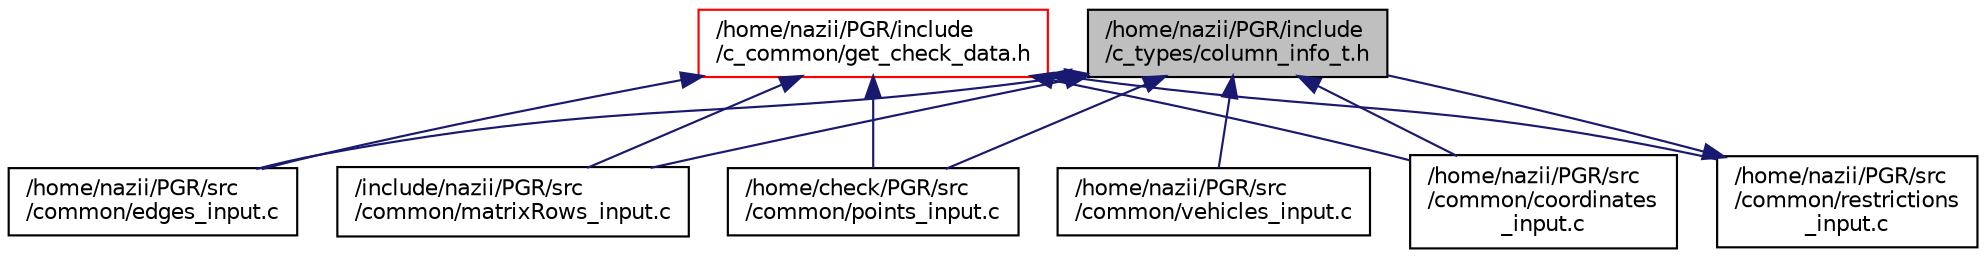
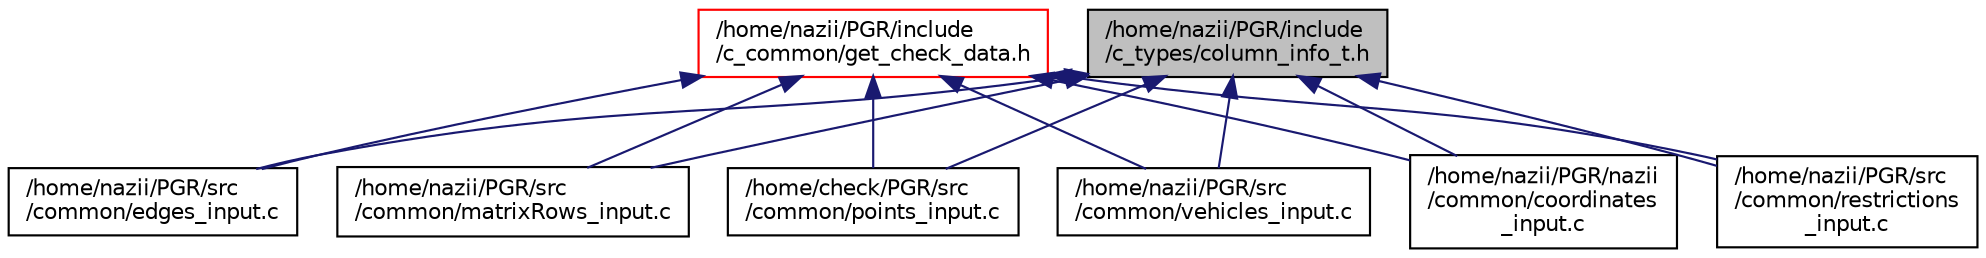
  digraph {
    node [color=black fillcolor=white fontname=Helvetica fontsize=10 shape=record style=filled]
    edge [color=midnightblue dir=back fontname=Helvetica fontsize=10 labelfontname=Helvetica labelfontsize=10 style=solid]
    n1 [fillcolor=grey75 fontcolor=black height=0.2 label="/home/nazii/PGR/include\l/c_types/column_info_t.h" width=0.4]
-   n2 [height=0.2 label="/home/nazii/PGR/src\l/common/coordinates\l_input.c" width=0.4]
+   n2 [height=0.2 label="/home/nazii/PGR/nazii\l/common/coordinates\l_input.c" width=0.4]
    n3 [height=0.2 label="/home/nazii/PGR/src\l/common/edges_input.c" width=0.4]
-   n4 [height=0.2 label="/include/nazii/PGR/src\l/common/matrixRows_input.c" width=0.4]
+   n4 [height=0.2 label="/home/nazii/PGR/src\l/common/matrixRows_input.c" width=0.4]
    n5 [height=0.2 label="/home/check/PGR/src\l/common/points_input.c" width=0.4]
    n6 [height=0.2 label="/home/nazii/PGR/src\l/common/restrictions\l_input.c" width=0.4]
    n7 [height=0.2 label="/home/nazii/PGR/src\l/common/vehicles_input.c" width=0.4]
    n8 [color=red height=0.2 label="/home/nazii/PGR/include\l/c_common/get_check_data.h" width=0.4]
    n1 -> n2
    n1 -> n3
    n1 -> n4
    n1 -> n5
-   n6 -> n1
+   n1 -> n6
    n1 -> n7
    n8 -> n2
    n8 -> n3
    n8 -> n4
    n8 -> n5
    n8 -> n6
+   n8 -> n7
  }
